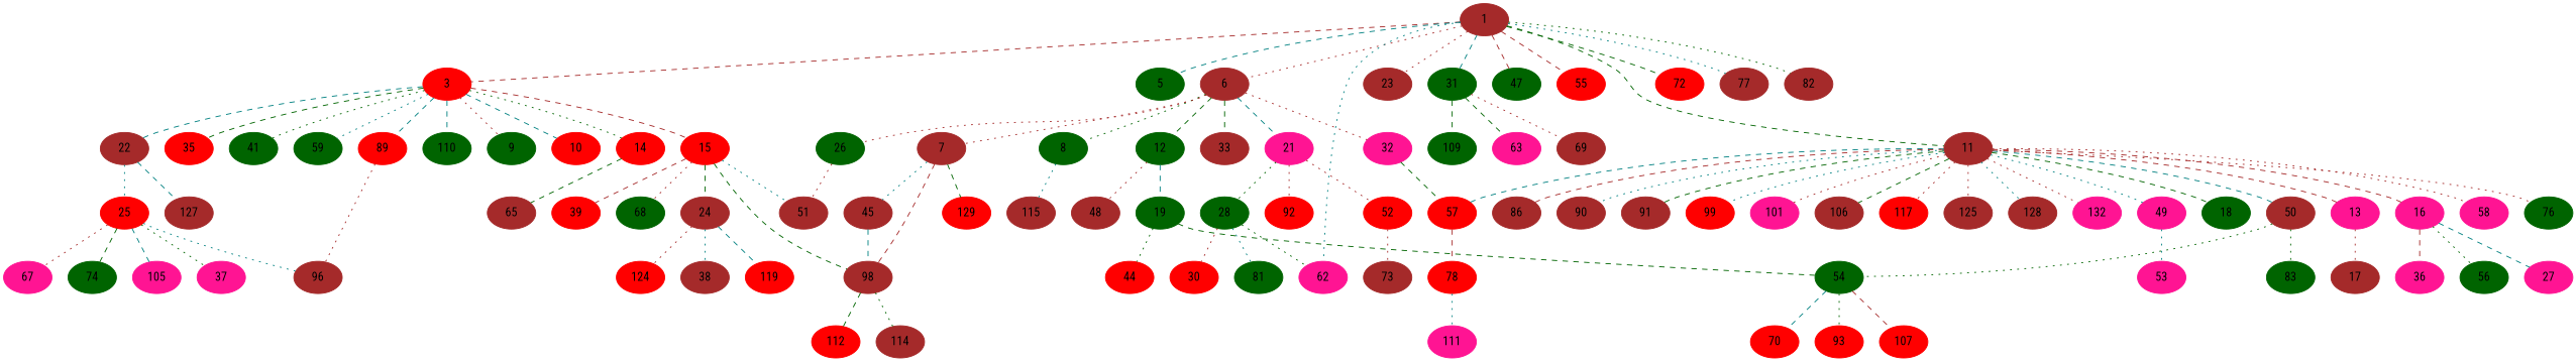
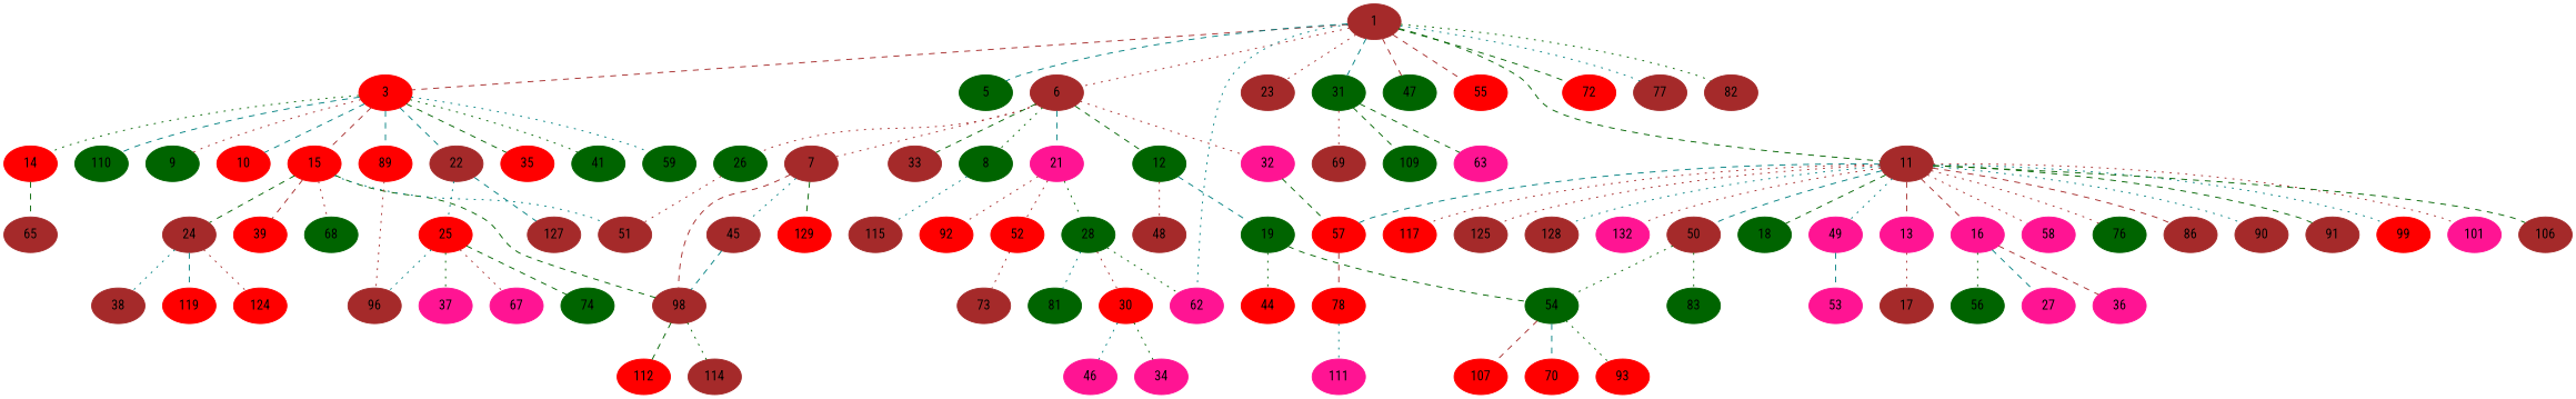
  graph {
    fontname="Roboto Condensed"
    node [color=brown fontname="Roboto Condensed" style=filled]
    edge [color=brown fontname="Roboto Condensed" style=dotted]
    1 [super="+2"]
    3 [color=red super="+4"]
    5 [color=darkgreen]
    6 [super="+116"]
    11 [super="+43"]
    23
    31 [color=darkgreen super="+66"]
    47 [color=darkgreen]
    55 [color=red]
    62 [color=deeppink super="+123"]
    72 [color=red]
    77
    82
    9 [color=darkgreen]
    10 [color=red]
    14 [color=red super="+75"]
    15 [color=red super="+71"]
    22 [super="+40"]
    35 [color=red]
    41 [color=darkgreen]
    59 [color=darkgreen]
    89 [color=red]
    110 [color=darkgreen]
    7 [super="+20"]
    8 [color=darkgreen super="+113"]
    12 [color=darkgreen super="+29"]
    21 [color=deeppink super="+122"]
    26 [color=darkgreen super="+61"]
    32 [color=deeppink super="+42"]
    33
    13 [color=deeppink]
    16 [color=deeppink super="+60"]
    18 [color=darkgreen]
    49 [color=deeppink]
    50
    57 [color=red super="+64"]
    58 [color=deeppink super="+94"]
    76 [color=darkgreen]
    86
    90
    91
    99 [color=red]
    101 [color=deeppink]
    106
    117 [color=red]
    125
    128
    n48 [color=deeppink label=132]
    63 [color=deeppink super="+79"]
    69 [super="+95"]
    109 [color=darkgreen]
    65
    98 [super="+126"]
    24 [super="+100"]
    39 [color=red]
    51
    68 [color=darkgreen]
    25 [color=red super="+121"]
    127
    96
    45 [super="+103"]
    129 [color=red]
    115
    19 [color=darkgreen super="+88"]
    48
    28 [color=darkgreen super="+85"]
    52 [color=red super="+102"]
    92 [color=red]
    112 [color=red]
    114
    17 [super="+120"]
    27 [color=deeppink]
    36 [color=deeppink]
    56 [color=darkgreen]
    53 [color=deeppink super="+87"]
    54 [color=darkgreen super="+104"]
    83 [color=darkgreen]
    78 [color=red super="+80"]
    44 [color=red]
    38
    119 [color=red]
    124 [color=red]
    70 [color=red super="+84"]
    93 [color=red]
    107 [color=red]
    30 [color=red super="+97"]
    81 [color=darkgreen super="+131"]
    73
    37 [color=deeppink]
    67 [color=deeppink]
    74 [color=darkgreen super="+108"]
-   105 [color=deeppink]
+   34 [color=deeppink]
+   46 [color=deeppink super="+118"]
    111 [color=deeppink]
    1 -- 3 [style=dashed]
    1 -- 5 [color=teal style=dashed]
    1 -- 6
    1 -- 11 [color=darkgreen style=dashed]
    1 -- 23
    1 -- 31 [color=teal style=dashed]
    1 -- 47 [style=dashed]
    1 -- 55 [style=dashed]
    1 -- 62 [color=teal]
    1 -- 72 [color=darkgreen style=dashed]
    1 -- 77 [color=teal]
    1 -- 82 [color=darkgreen]
    3 -- 9
    3 -- 10 [color=teal style=dashed]
    3 -- 14 [color=darkgreen]
    3 -- 15 [style=dashed]
    3 -- 22 [color=teal style=dashed]
    3 -- 35 [color=darkgreen style=dashed]
    3 -- 41 [color=darkgreen]
    3 -- 59 [color=teal]
    3 -- 89 [color=teal style=dashed]
    3 -- 110 [color=teal style=dashed]
    6 -- 7
    6 -- 8 [color=darkgreen]
    6 -- 12 [color=darkgreen style=dashed]
    6 -- 21 [color=teal style=dashed]
    6 -- 26
    6 -- 32
    6 -- 33 [color=darkgreen style=dashed]
    11 -- 13 [style=dashed]
    11 -- 16 [style=dashed]
    11 -- 18 [color=darkgreen style=dashed]
    11 -- 49 [color=teal]
    11 -- 50 [color=teal style=dashed]
    11 -- 57 [color=teal style=dashed]
    11 -- 58
    11 -- 76
    11 -- 86 [style=dashed]
    11 -- 90 [color=teal]
    11 -- 91 [color=darkgreen style=dashed]
    11 -- 99 [color=teal]
    11 -- 101
    11 -- 106 [color=darkgreen style=dashed]
    11 -- 117
    11 -- 125
    11 -- 128 [color=teal]
    11 -- n48
    31 -- 63 [color=darkgreen style=dashed]
    31 -- 69
    31 -- 109 [color=darkgreen style=dashed]
    14 -- 65 [color=darkgreen style=dashed]
    15 -- 98 [color=darkgreen style=dashed]
    15 -- 24 [color=darkgreen style=dashed]
    15 -- 39 [style=dashed]
    15 -- 51 [color=teal]
    15 -- 68
    22 -- 25 [color=teal]
    22 -- 127 [color=teal style=dashed]
    89 -- 96
    7 -- 98 [style=dashed]
    7 -- 45 [color=teal]
    7 -- 129 [color=darkgreen style=dashed]
    8 -- 115 [color=teal]
    12 -- 19 [color=teal style=dashed]
    12 -- 48
    21 -- 28 [color=darkgreen]
    21 -- 52
    21 -- 92
    26 -- 51
    32 -- 57 [color=darkgreen style=dashed]
    13 -- 17
    16 -- 27 [color=teal style=dashed]
    16 -- 36 [style=dashed]
    16 -- 56 [color=darkgreen]
-   49 -- 53 [color=teal]
+   49 -- 53 [color=teal style=dashed]
    50 -- 54 [color=darkgreen]
    50 -- 83 [color=darkgreen]
    57 -- 78 [style=dashed]
    98 -- 112 [color=darkgreen style=dashed]
    98 -- 114 [color=darkgreen]
    24 -- 38 [color=teal]
    24 -- 119 [color=teal style=dashed]
    24 -- 124
    25 -- 96 [color=teal]
    25 -- 37 [color=darkgreen]
    25 -- 67
    25 -- 74 [color=darkgreen style=dashed]
-   25 -- 105 [color=teal style=dashed]
    45 -- 98 [color=teal style=dashed]
    19 -- 54 [color=darkgreen style=dashed]
    19 -- 44 [color=darkgreen]
    28 -- 62 [color=darkgreen]
    28 -- 30
    28 -- 81 [color=teal]
    52 -- 73
    54 -- 70 [color=teal style=dashed]
    54 -- 93 [color=darkgreen]
    54 -- 107 [style=dashed]
    78 -- 111 [color=teal]
+   30 -- 34 [color=darkgreen]
+   30 -- 46 [color=teal]
  }
